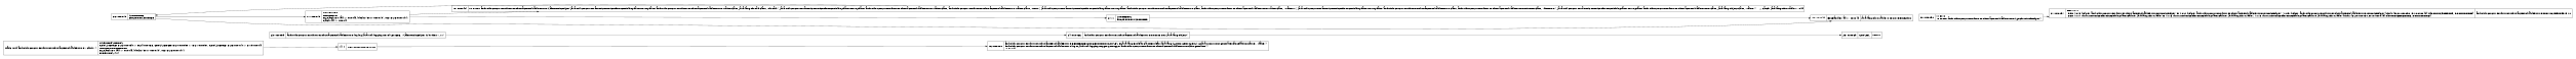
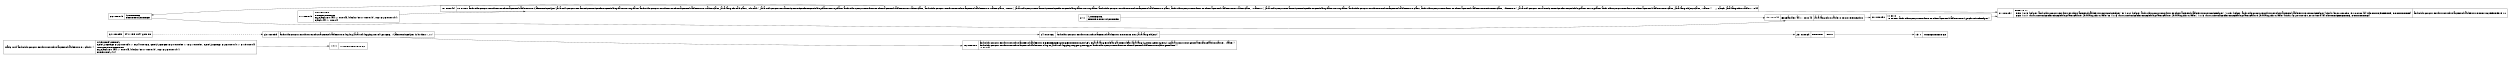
  digraph {
    fontname="DejaVu Serif"
    rankdir=LR
    node [fontname="DejaVu Serif" shape=record]
    edge [fontname="DejaVu Serif"]
-   n1 [label="{14\:\ ?|LEAVE_ENTER_BLOCK\l}"]
+   n1 [label="{14\:\ ?|MTH_ENTER_BLOCK\l}"]
    n2 [label="{16\:\ 0x0000|androidx.concurrent.futures.AbstractResolvableFuture.GENERATE_CANCELLATION_CAUSES = java.lang.Boolean.parseBoolean(java.lang.System.getProperty(\"guava.concurrent.generate_cancellation_cause\", \"false\"))\landroidx.concurrent.futures.AbstractResolvableFuture.log = java.util.logging.Logger.getLogger(androidx.concurrent.futures.AbstractResolvableFuture.class.getName())\lr0 = null\l}"]
-   n3 [label="{26\:\ 0x001b|SYNTHETIC\lEXC_TOP_SPLITTER\l}"]
-   n4 [label="{17\:\ 0x001b|TRY_ENTER\lTRY_LEAVE\lTryCatch #0 \{all \-\> 0x004f, blocks: (B:17:0x001b), top: B:26:0x001b \}\lCatch: all \-\> 0x004f\l}"]
+   n3 [label="{26\:\ 0x001b|SYNTHETIC\lTOP_TOP_SPLITTER\l}"]
+   n4 [label="{17\:\ 0x001b|TRY_ENTER\lBOTTOM_LEAVE\lTryCatch #0 \{all \-\> 0x004f, blocks: (B:17:0x001b), top: B:26:0x001b \}\lCatch: all \-\> 0x004f\l}"]
    n5 [label="{19\:\ 0x004f|ExcHandler: all \-\> 0x004f\l|java.lang.Throwable r0 = move\-exception\l}"]
    n6 [label="{18\:\ 0x004d|r0 = new androidx.concurrent.futures.AbstractResolvableFuture.SafeAtomicHelper(java.util.concurrent.atomic.AtomicReferenceFieldUpdater.newUpdater(androidx.concurrent.futures.AbstractResolvableFuture.Waiter.class, java.lang.Thread.class, \"thread\"), java.util.concurrent.atomic.AtomicReferenceFieldUpdater.newUpdater(androidx.concurrent.futures.AbstractResolvableFuture.Waiter.class, androidx.concurrent.futures.AbstractResolvableFuture.Waiter.class, \"next\"), java.util.concurrent.atomic.AtomicReferenceFieldUpdater.newUpdater(androidx.concurrent.futures.AbstractResolvableFuture.class, androidx.concurrent.futures.AbstractResolvableFuture.Waiter.class, \"waiters\"), java.util.concurrent.atomic.AtomicReferenceFieldUpdater.newUpdater(androidx.concurrent.futures.AbstractResolvableFuture.class, androidx.concurrent.futures.AbstractResolvableFuture.Listener.class, \"listeners\"), java.util.concurrent.atomic.AtomicReferenceFieldUpdater.newUpdater(androidx.concurrent.futures.AbstractResolvableFuture.class, java.lang.Object.class, \"value\"))     \/\/ Catch: java.lang.Throwable \-\> L4f\l}"]
-   n7 [label="{27\:\ ?|SYNTHETIC\lEXC_BOTTOM_SPLITTER\l}"]
+   n7 [label="{27\:\ ?|SYNTHETIC\lEXIT_BOTTOM_SPLITTER\l}"]
    n8 [label="{20\:\ 0x0050|r1 = r0\lr0 = new androidx.concurrent.futures.AbstractResolvableFuture.SynchronizedHelper()\l}"]
-   n9 [label="{21\:\ 0x0057|PHI: r0 r1 \l  PHI: (r0v3 'helper' androidx.concurrent.futures.AbstractResolvableFuture$AtomicHelper) = (r0v2 'helper' androidx.concurrent.futures.AbstractResolvableFuture$AtomicHelper), (r0v5 'helper' androidx.concurrent.futures.AbstractResolvableFuture$AtomicHelper) binds: [B:20:0x0050, B:18:0x004d] A[DONT_GENERATE, DONT_INLINE]\l  PHI: (r1v7 'thrownAtomicReferenceFieldUpdaterFailure' java.lang.Throwable) = (r1v6 'thrownAtomicReferenceFieldUpdaterFailure' java.lang.Throwable), (r1v5 'thrownAtomicReferenceFieldUpdaterFailure' java.lang.Throwable) binds: [B:20:0x0050, B:18:0x004d] A[DONT_GENERATE, DONT_INLINE]\l|androidx.concurrent.futures.AbstractResolvableFuture.ATOMIC_HELPER = r0\l}"]
+   n9 [label="{21\:\ 0x0057|EXIT: r0 r1 \l  PHI: (r0v3 'helper' androidx.concurrent.futures.AbstractResolvableFuture$AtomicHelper) = (r0v2 'helper' androidx.concurrent.futures.AbstractResolvableFuture$AtomicHelper), (r0v5 'helper' androidx.concurrent.futures.AbstractResolvableFuture$AtomicHelper) binds: [B:20:0x0050, B:18:0x004d] A[DONT_GENERATE, DONT_INLINE]\l  PHI: (r1v7 'thrownAtomicReferenceFieldUpdaterFailure' java.lang.Throwable) = (r1v6 'thrownAtomicReferenceFieldUpdaterFailure' java.lang.Throwable), (r1v5 'thrownAtomicReferenceFieldUpdaterFailure' java.lang.Throwable) binds: [B:20:0x0050, B:18:0x004d] A[DONT_GENERATE, DONT_INLINE]\l|androidx.concurrent.futures.AbstractResolvableFuture.ATOMIC_HELPER = r0\l}"]
+   n10 [label="{22\:\ 0x005b|if (r1 == null) goto L8\l}"]
    n11 [label="{23\:\ 0x005d|androidx.concurrent.futures.AbstractResolvableFuture.log.log(java.util.logging.Level.SEVERE, \"SafeAtomicHelper is broken!\", r1)\l}"]
    n12 [label="{24\:\ 0x0066|androidx.concurrent.futures.AbstractResolvableFuture.NULL = new java.lang.Object()\l}"]
-   n13 [label="{25\:\ 0x006d|CAUSES\l|return\l}"]
+   n13 [label="{25\:\ 0x006d|RETURN\l|return\l}"]
+   n14 [label="{15\:\ ?|MTH_EXIT_BLOCK\l}"]
    n15 [label="{static void androidx.concurrent.futures.AbstractResolvableFuture.\<clinit\>()  | USE_LINES_HINTS\lCROSS_EDGE: B:22:0x005b \-\> B:24:0x0066, CROSS_EDGE: B:20:0x0050 \-\> B:21:0x0057, CROSS_EDGE: B:26:0x001b \-\> B:19:0x004f\lINLINE_NOT_NEEDED\lTryCatch #0 \{all \-\> 0x004f, blocks: (B:17:0x001b), top: B:26:0x001b \}\lTYPE_VARS: [V]\l}"]
-   n1 -> n2
-   n3 -> n4
+   n11 -> n2
    n3 -> n5
    n4 -> n6
-   n4 -> n7
+   n5 -> n8
    n6 -> n3
+   n6 -> n9
    n7 -> n5
    n8 -> n9
+   n10 -> n11 [style=dashed]
    n11 -> n12
    n12 -> n13
+   n13 -> n14
    n15 -> n1
  }
